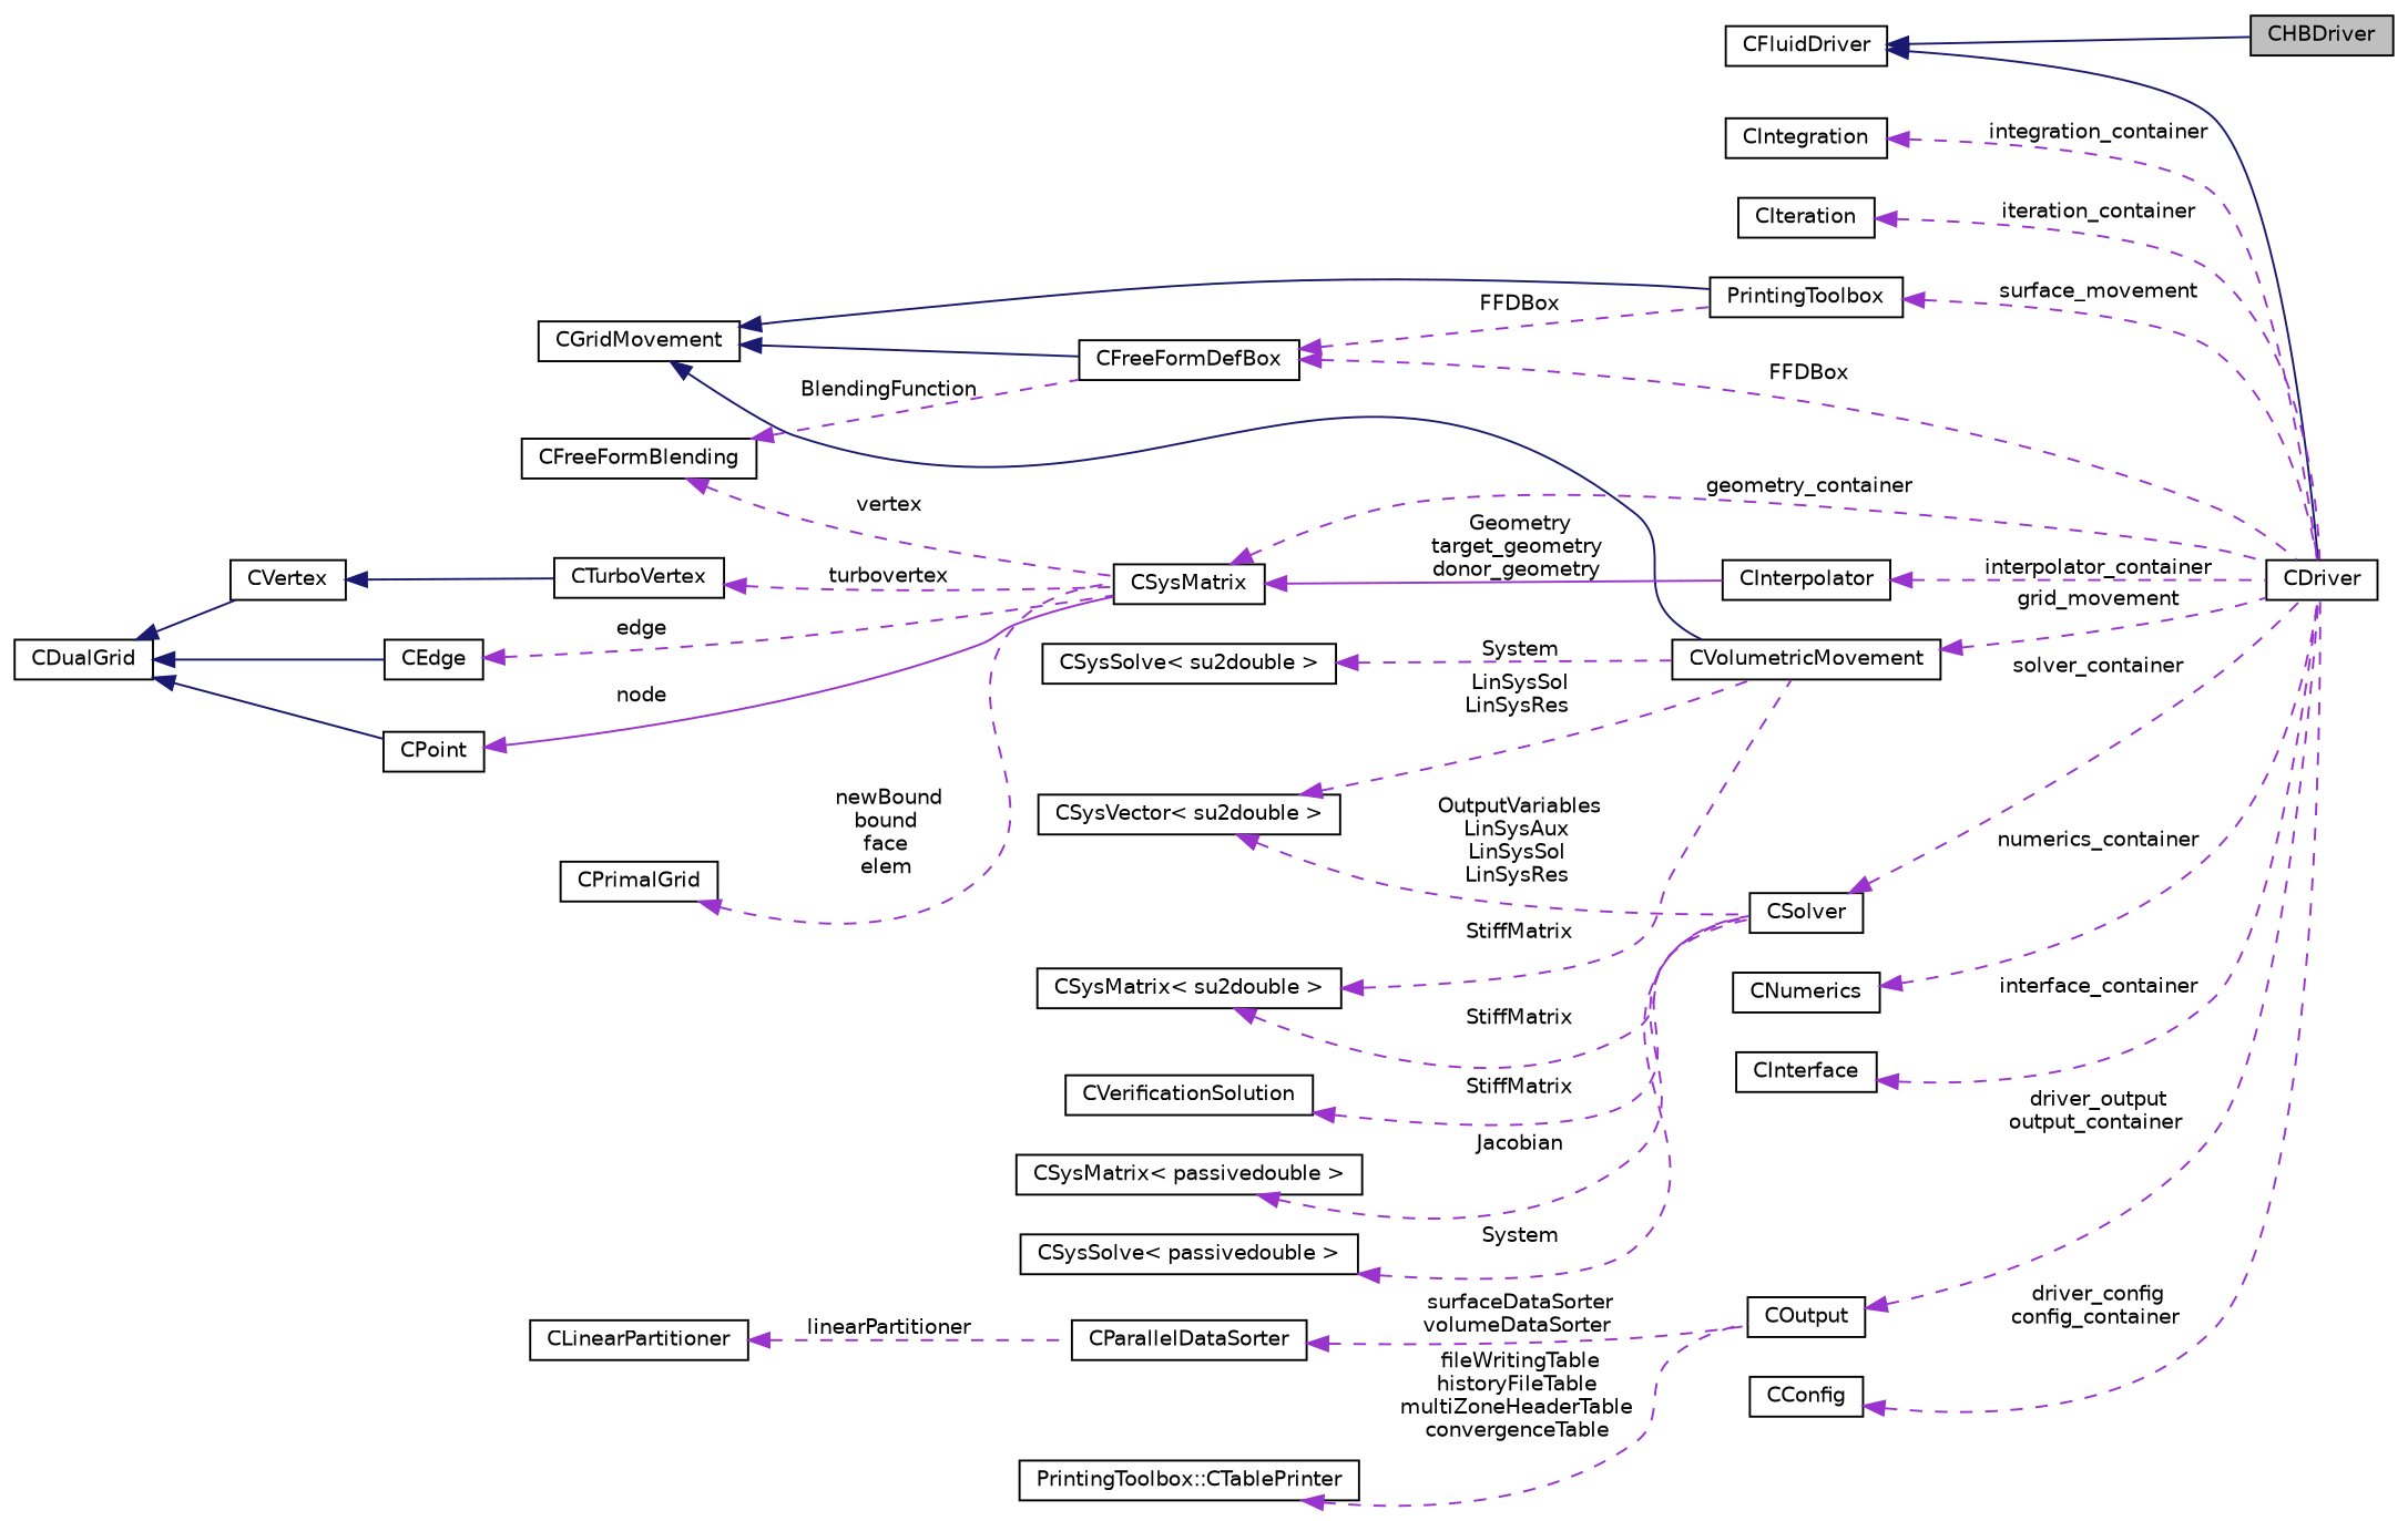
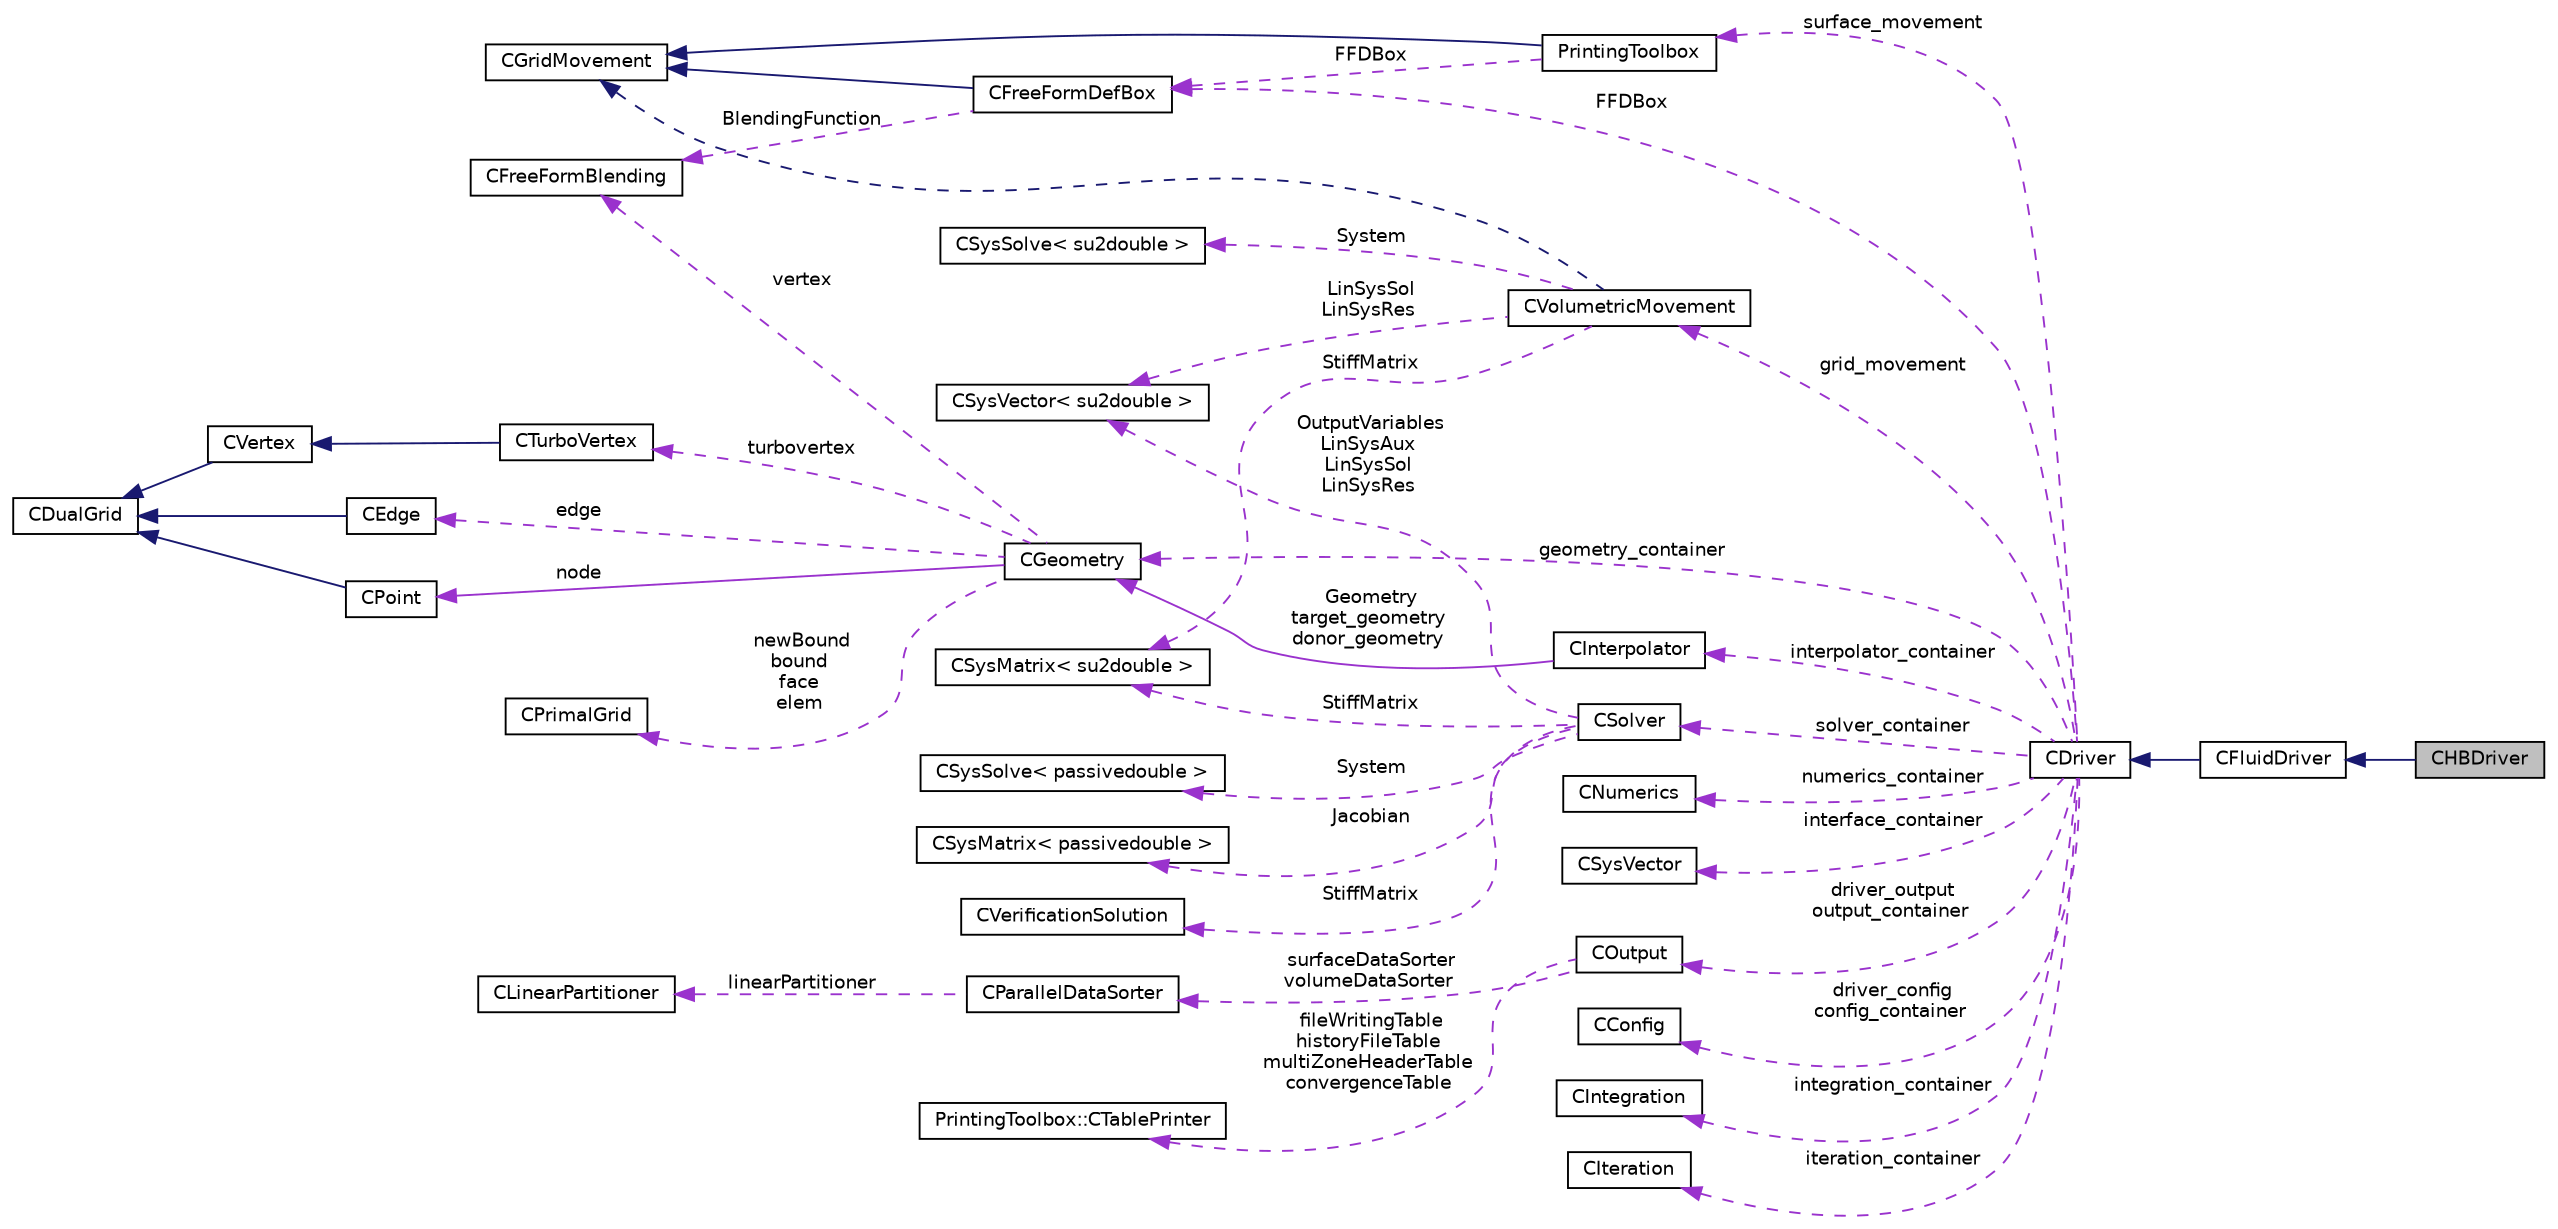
  digraph {
    rankdir=LR
    node [color=black fillcolor=white fontname=Helvetica fontsize=10 shape=record style=filled]
    edge [color=darkorchid3 dir=back fontname=Helvetica fontsize=10 labelfontname=Helvetica labelfontsize=10 style=dashed]
    n1 [fillcolor=grey75 fontcolor=black height=0.2 label=CHBDriver width=0.4]
    n2 [height=0.2 label=CFluidDriver width=0.4]
    n3 [height=0.2 label=CDriver width=0.4]
    n4 [height=0.2 label=PrintingToolbox width=0.4]
    n5 [height=0.2 label=CGridMovement width=0.4]
    n6 [height=0.2 label=CFreeFormDefBox width=0.4]
    n7 [height=0.2 label=CVolumetricMovement width=0.4]
    n8 [height=0.2 label=CFreeFormBlending width=0.4]
-   n9 [height=0.2 label=CSysMatrix width=0.4]
+   n9 [height=0.2 label=CGeometry width=0.4]
    n10 [height=0.2 label=CInterpolator width=0.4]
    n11 [height=0.2 label=CTurboVertex width=0.4]
    n12 [height=0.2 label=CVertex width=0.4]
    n13 [height=0.2 label=CDualGrid width=0.4]
    n14 [height=0.2 label=CEdge width=0.4]
    n15 [height=0.2 label=CPoint width=0.4]
    n16 [height=0.2 label=CPrimalGrid width=0.4]
    n17 [height=0.2 label=CNumerics width=0.4]
-   n18 [height=0.2 label=CInterface width=0.4]
+   n18 [height=0.2 label=CSysVector width=0.4]
    n19 [height=0.2 label=COutput width=0.4]
    n20 [height=0.2 label=CParallelDataSorter width=0.4]
    n21 [height=0.2 label=CLinearPartitioner width=0.4]
    n22 [height=0.2 label="PrintingToolbox::CTablePrinter" width=0.4]
    n23 [height=0.2 label=CConfig width=0.4]
    n24 [height=0.2 label=CSolver width=0.4]
    n25 [height=0.2 label="CSysMatrix\< su2double \>" width=0.4]
    n26 [height=0.2 label="CSysVector\< su2double \>" width=0.4]
    n27 [height=0.2 label="CSysSolve\< passivedouble \>" width=0.4]
    n28 [height=0.2 label=CVerificationSolution width=0.4]
    n29 [height=0.2 label="CSysMatrix\< passivedouble \>" width=0.4]
    n30 [height=0.2 label=CIntegration width=0.4]
    n31 [height=0.2 label="CSysSolve\< su2double \>" width=0.4]
    n32 [height=0.2 label=CIteration width=0.4]
    n2 -> n1 [color=midnightblue style=solid]
-   n2 -> n3 [color=midnightblue style=solid]
+   n3 -> n2 [color=midnightblue style=solid]
    n4 -> n3 [label=" surface_movement"]
    n5 -> n4 [color=midnightblue style=solid]
    n5 -> n6 [color=midnightblue style=solid]
-   n5 -> n7 [color=midnightblue style=solid]
+   n5 -> n7 [color=midnightblue]
    n6 -> n3 [label=" FFDBox"]
    n6 -> n4 [label=" FFDBox"]
    n7 -> n3 [label=" grid_movement"]
    n8 -> n6 [label=" BlendingFunction"]
    n8 -> n9 [label=" vertex"]
    n9 -> n3 [label=" geometry_container"]
    n9 -> n10 [label=" Geometry\ntarget_geometry\ndonor_geometry" style=solid]
    n10 -> n3 [label=" interpolator_container"]
    n11 -> n9 [label=" turbovertex"]
    n12 -> n11 [color=midnightblue style=solid]
    n13 -> n12 [color=midnightblue style=solid]
    n13 -> n14 [color=midnightblue style=solid]
    n13 -> n15 [color=midnightblue style=solid]
    n14 -> n9 [label=" edge"]
    n15 -> n9 [label=" node" style=solid]
    n16 -> n9 [label=" newBound\nbound\nface\nelem"]
    n17 -> n3 [label=" numerics_container"]
    n18 -> n3 [label=" interface_container"]
    n19 -> n3 [label=" driver_output\noutput_container"]
    n20 -> n19 [label=" surfaceDataSorter\nvolumeDataSorter"]
    n21 -> n20 [label=" linearPartitioner"]
    n22 -> n19 [label=" fileWritingTable\nhistoryFileTable\nmultiZoneHeaderTable\nconvergenceTable"]
    n23 -> n3 [label=" driver_config\nconfig_container"]
    n24 -> n3 [label=" solver_container"]
    n25 -> n7 [label=" StiffMatrix"]
    n25 -> n24 [label=" StiffMatrix"]
    n26 -> n7 [label=" LinSysSol\nLinSysRes"]
    n26 -> n24 [label=" OutputVariables\nLinSysAux\nLinSysSol\nLinSysRes"]
    n27 -> n24 [label=" System"]
    n28 -> n24 [label=" StiffMatrix"]
    n29 -> n24 [label=" Jacobian"]
    n30 -> n3 [label=" integration_container"]
    n31 -> n7 [label=" System"]
    n32 -> n3 [label=" iteration_container"]
  }
